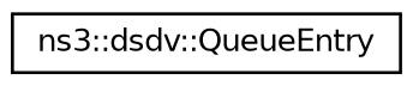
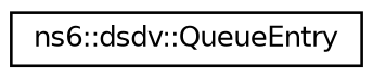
  digraph {
    rankdir=TB
-   n1 [color=black fillcolor=white fontname=Helvetica fontsize=10 height=0.2 label="ns3::dsdv::QueueEntry" shape=record style=filled width=0.4]
+   n1 [color=black fillcolor=white fontname=Helvetica fontsize=10 height=0.2 label="ns6::dsdv::QueueEntry" shape=record style=filled width=0.4]
  }
